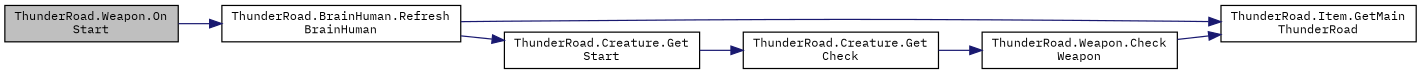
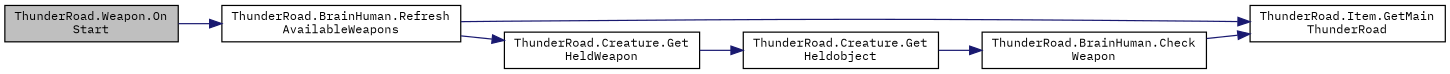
  digraph {
    fontname="IBM Plex Mono"
    rankdir=LR
    node [color=black fillcolor=white fontname="IBM Plex Mono" fontsize=10 shape=record style=filled]
    edge [color=midnightblue fontname="IBM Plex Mono" fontsize=10 labelfontname=Helvetica labelfontsize=10 style=solid]
    n1 [fillcolor=grey75 fontcolor=black height=0.2 label="ThunderRoad.Weapon.On\lStart" width=0.4]
-   n2 [height=0.2 label="ThunderRoad.BrainHuman.Refresh\lBrainHuman" width=0.4]
+   n2 [height=0.2 label="ThunderRoad.BrainHuman.Refresh\lAvailableWeapons" width=0.4]
    n3 [height=0.2 label="ThunderRoad.Item.GetMain\lThunderRoad" width=0.4]
-   n4 [height=0.2 label="ThunderRoad.Creature.Get\lStart" width=0.4]
-   n5 [height=0.2 label="ThunderRoad.Weapon.Check\lWeapon" width=0.4]
-   n6 [height=0.2 label="ThunderRoad.Creature.Get\lCheck" width=0.4]
+   n4 [height=0.2 label="ThunderRoad.Creature.Get\lHeldWeapon" width=0.4]
+   n5 [height=0.2 label="ThunderRoad.BrainHuman.Check\lWeapon" width=0.4]
+   n6 [height=0.2 label="ThunderRoad.Creature.Get\lHeldobject" width=0.4]
    n1 -> n2
    n2 -> n3
    n2 -> n4
    n4 -> n6
    n5 -> n3
    n6 -> n5
  }
